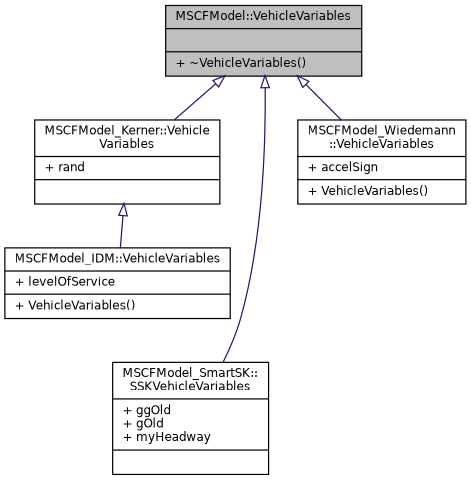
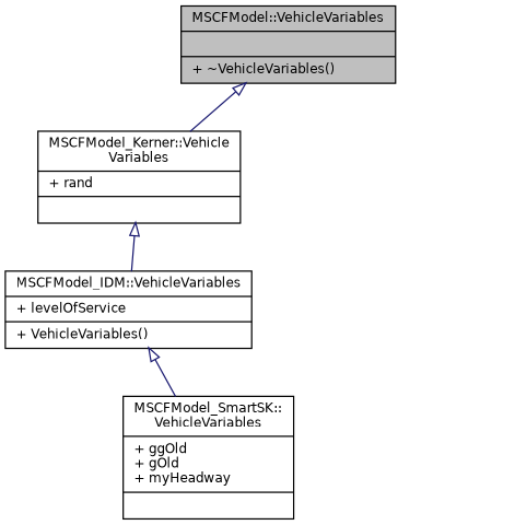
  digraph {
    fontname="DejaVu Sans"
    node [color=black fillcolor=white fontname="DejaVu Sans" fontsize=10 shape=record style=filled]
    edge [arrowtail=onormal color=midnightblue dir=back fontname="DejaVu Sans" fontsize=10 labelfontname=Helvetica labelfontsize=10 style=solid]
    n1 [fillcolor=grey75 fontcolor=black height=0.2 label="{MSCFModel::VehicleVariables\n||+ ~VehicleVariables()\l}" width=0.4]
    n2 [height=0.2 label="{MSCFModel_Kerner::Vehicle\lVariables\n|+ rand\l|}" width=0.4]
-   n3 [height=0.2 label="{MSCFModel_SmartSK::\lSSKVehicleVariables\n|+ ggOld\l+ gOld\l+ myHeadway\l|}" width=0.4]
-   n4 [height=0.2 label="{MSCFModel_Wiedemann\l::VehicleVariables\n|+ accelSign\l|+ VehicleVariables()\l}" width=0.4]
+   n3 [height=0.2 label="{MSCFModel_SmartSK::\lVehicleVariables\n|+ ggOld\l+ gOld\l+ myHeadway\l|}" width=0.4]
    n5 [height=0.2 label="{MSCFModel_IDM::VehicleVariables\n|+ levelOfService\l|+ VehicleVariables()\l}" width=0.4]
    n1 -> n2
-   n1 -> n3
-   n1 -> n4
+   n5 -> n3
    n2 -> n5
  }
